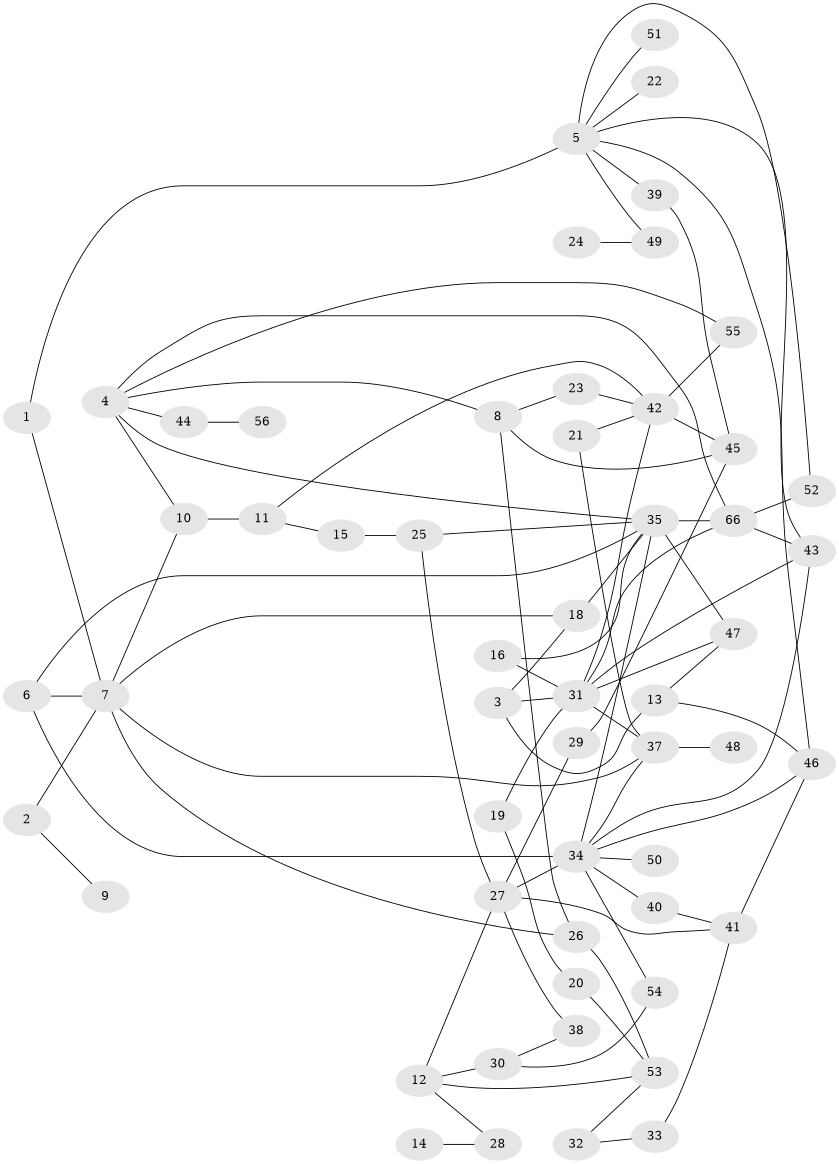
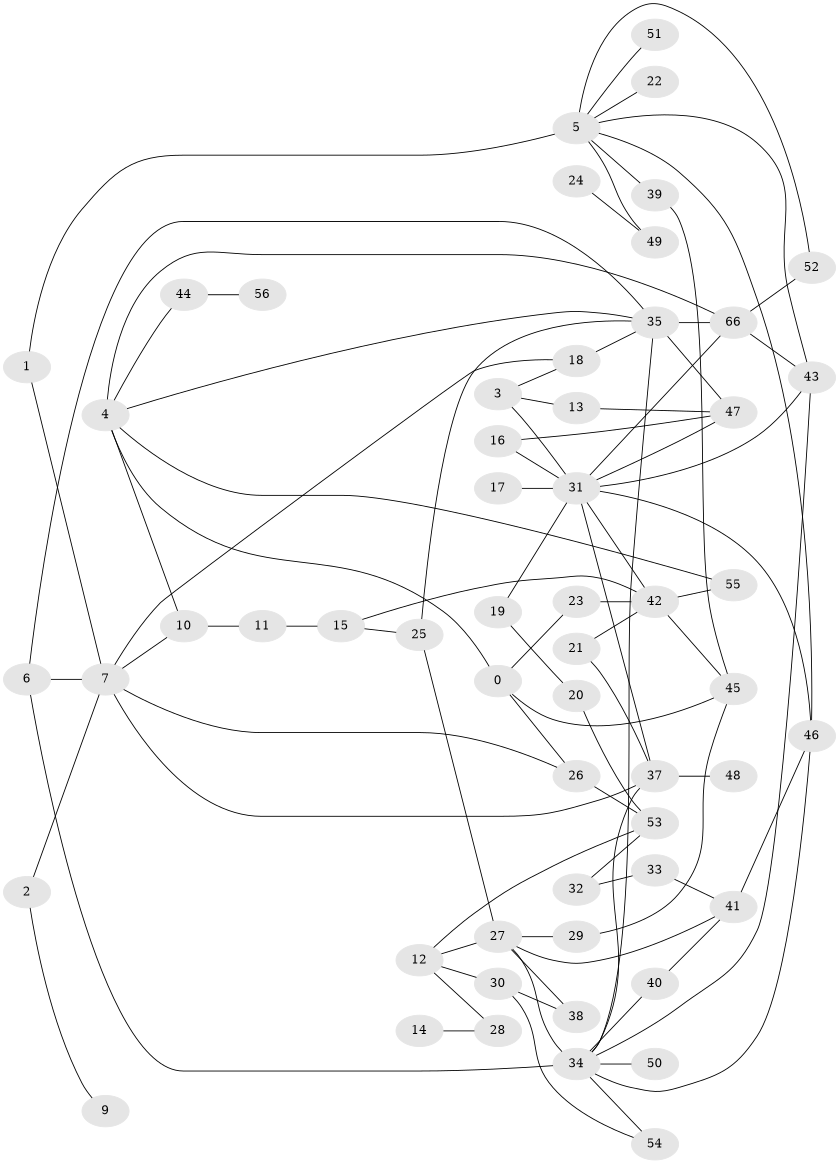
  graph {
    fontname="DejaVu Serif"
    rankdir=LR
    node [color=gray90 fontname="DejaVu Serif" style=filled]
    edge [fontname="DejaVu Serif" weight=1.0]
    1
    5
    7
    22
    39
    43
    46
    49
    51
    52
    18
    10
    26
    37
    2
    9
    3
    13
    31
    47
    35
    n22 [label=66]
    42
    4
-   8
+   8 [label=0]
    44
    55
    23
    45
    11
    56
    6
    34
    54
    40
    50
    53
    48
    15
    25
    12
    27
    28
    30
    29
    38
    41
    14
    24
    16
+   17
    19
    20
    21
    32
    33
    1 -- 5
    1 -- 7
    5 -- 22
    5 -- 39
    5 -- 43
    5 -- 46
    5 -- 49
    5 -- 51
    5 -- 52
    7 -- 18
    7 -- 10
    7 -- 26
    7 -- 37
    39 -- 45
    18 -- 35
    10 -- 11
    26 -- 53
    37 -- 48
    2 -- 7
    2 -- 9
    3 -- 18
    3 -- 13
    3 -- 31
    13 -- 47
    31 -- 43
-   13 -- 46
+   31 -- 46
    31 -- 37
    31 -- 47
    31 -- n22
    31 -- 42
    35 -- 47
    35 -- n22
    n22 -- 43
    n22 -- 52
    42 -- 55
    42 -- 45
    4 -- 10
    4 -- 35
    4 -- n22
    4 -- 8
    4 -- 44
    4 -- 55
    8 -- 26
    8 -- 23
    8 -- 45
    44 -- 56
    23 -- 42
-   11 -- 42
+   15 -- 42
    11 -- 15
    6 -- 7
    6 -- 35
    6 -- 34
    34 -- 43
    34 -- 46
    34 -- 37
    34 -- 35
    34 -- 54
    34 -- 40
    34 -- 50 [weight=2.0]
    40 -- 41
    15 -- 25
    25 -- 35
    25 -- 27
    12 -- 53
    12 -- 27
    12 -- 28
    12 -- 30
    27 -- 34
    27 -- 29
    27 -- 38
    27 -- 41
    30 -- 54
    30 -- 38
    29 -- 45
    41 -- 46
    14 -- 28
    24 -- 49
    16 -- 31
-   16 -- 35
+   16 -- 47
+   17 -- 31
    19 -- 31
    19 -- 20
    20 -- 53
    21 -- 37
    21 -- 42
    32 -- 53
    32 -- 33
    33 -- 41
  }
